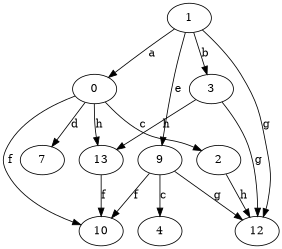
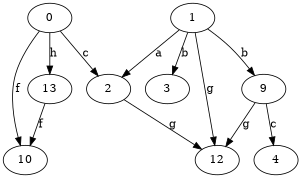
  strict digraph {
    0
    2
-   7
    10
    13
    12
    1
    9
    3
    n10 [label=4]
    0 -> 2 [label=c]
-   0 -> 7 [label=d]
    0 -> 10 [label=f]
    0 -> 13 [label=h]
-   2 -> 12 [label=h]
+   2 -> 12 [label=g]
    13 -> 10 [label=f]
-   1 -> 0 [label=a]
+   1 -> 2 [label=a]
    1 -> 12 [label=g]
-   1 -> 9 [label=e]
+   1 -> 9 [label=b]
    1 -> 3 [label=b]
-   9 -> 10 [label=f]
    9 -> 12 [label=g]
    9 -> n10 [label=c]
-   3 -> 13 [label=h]
-   3 -> 12 [label=g]
  }
